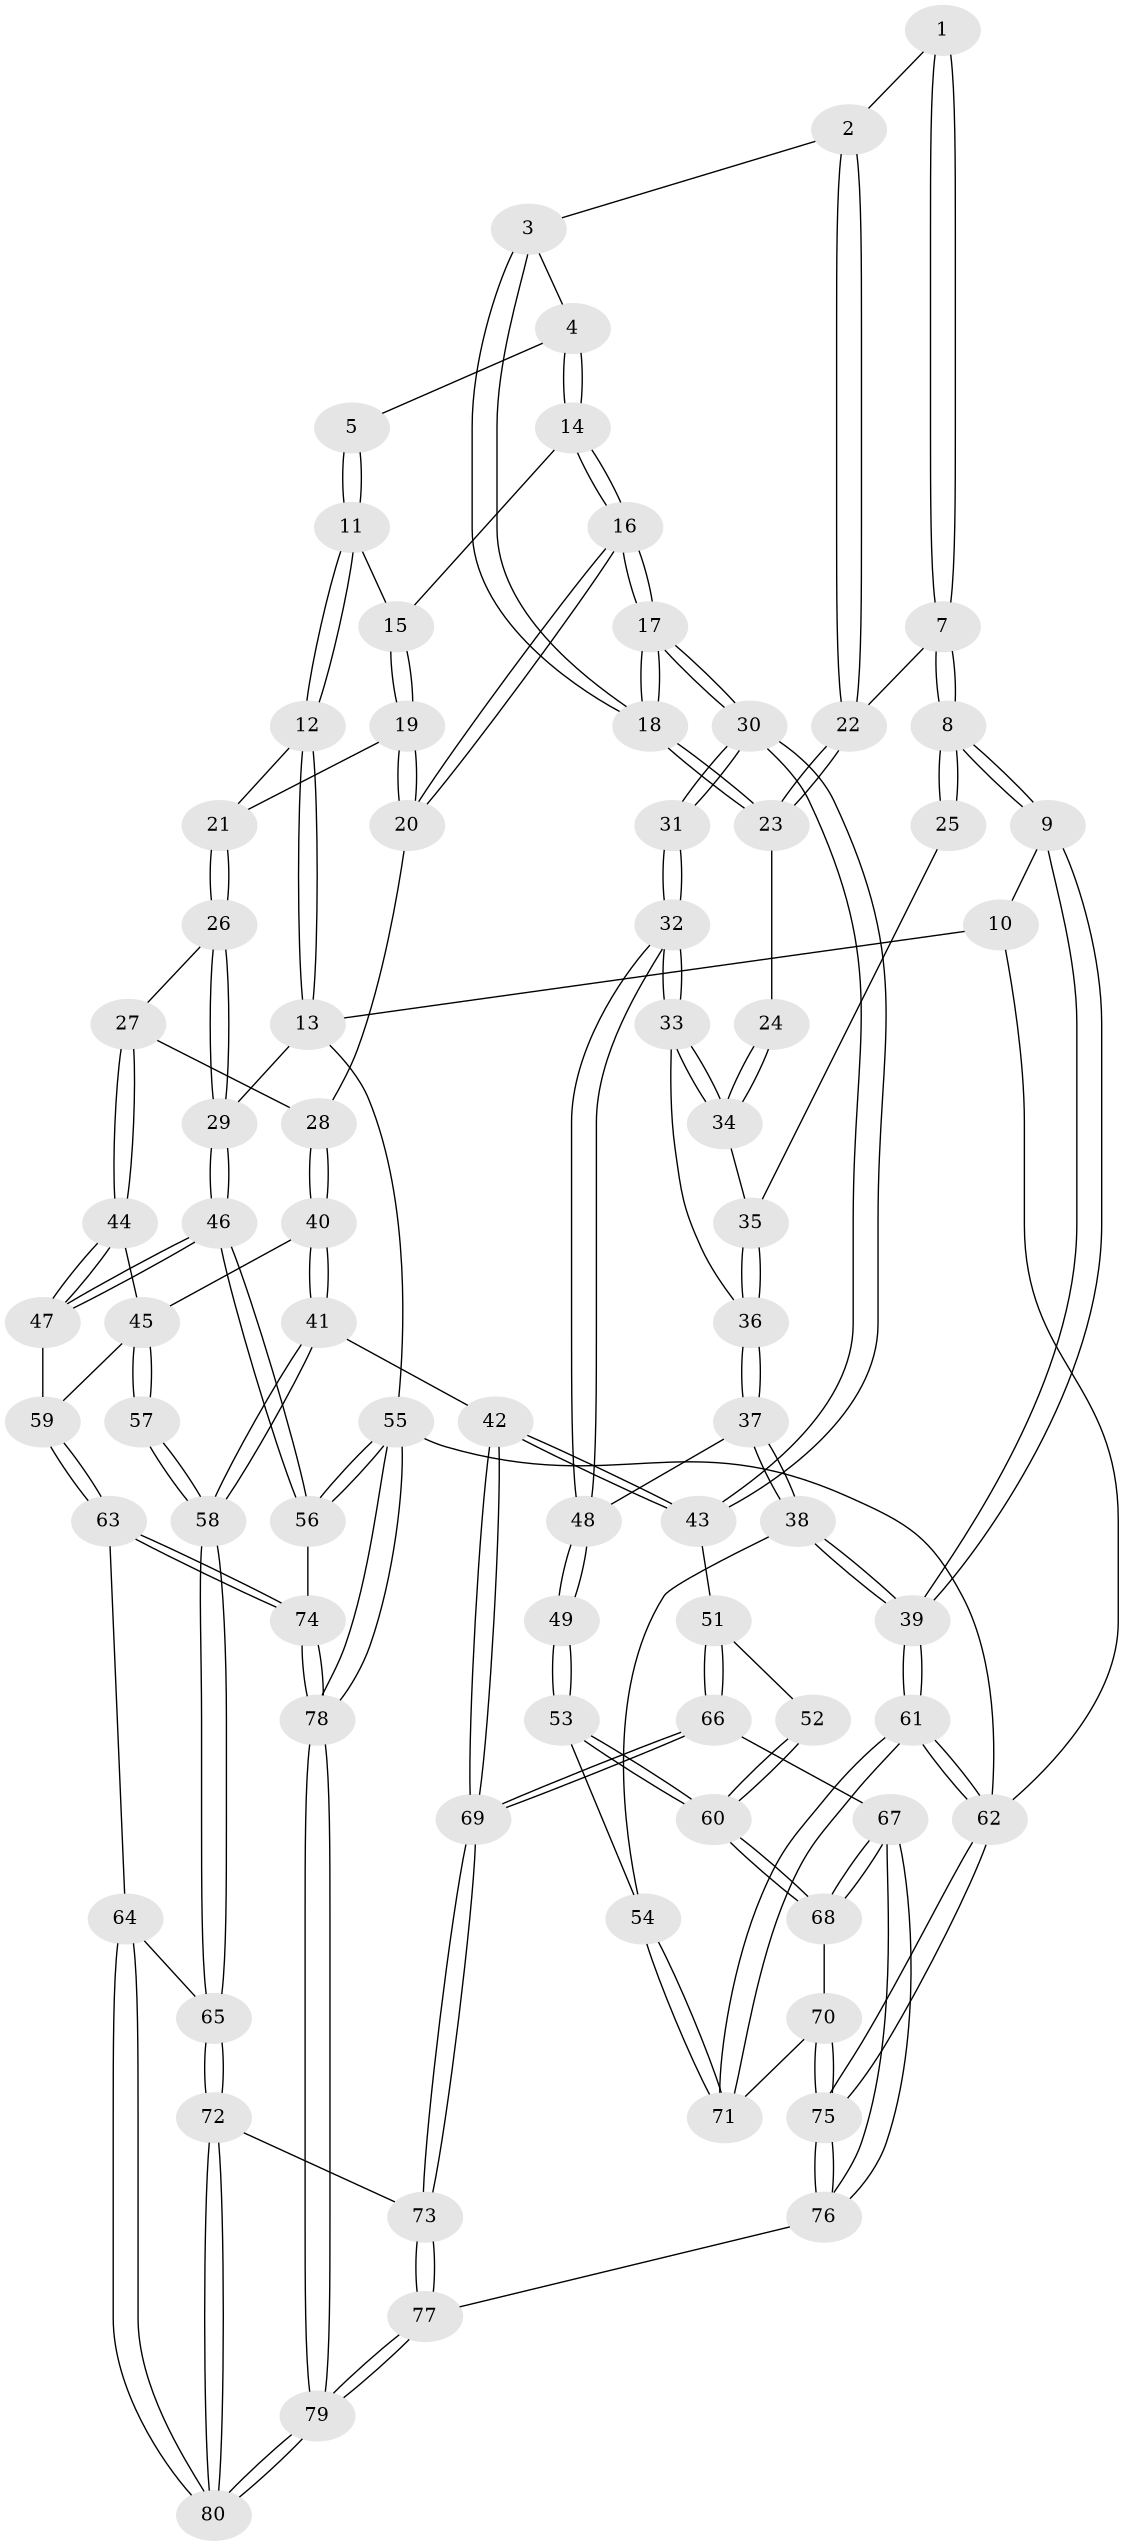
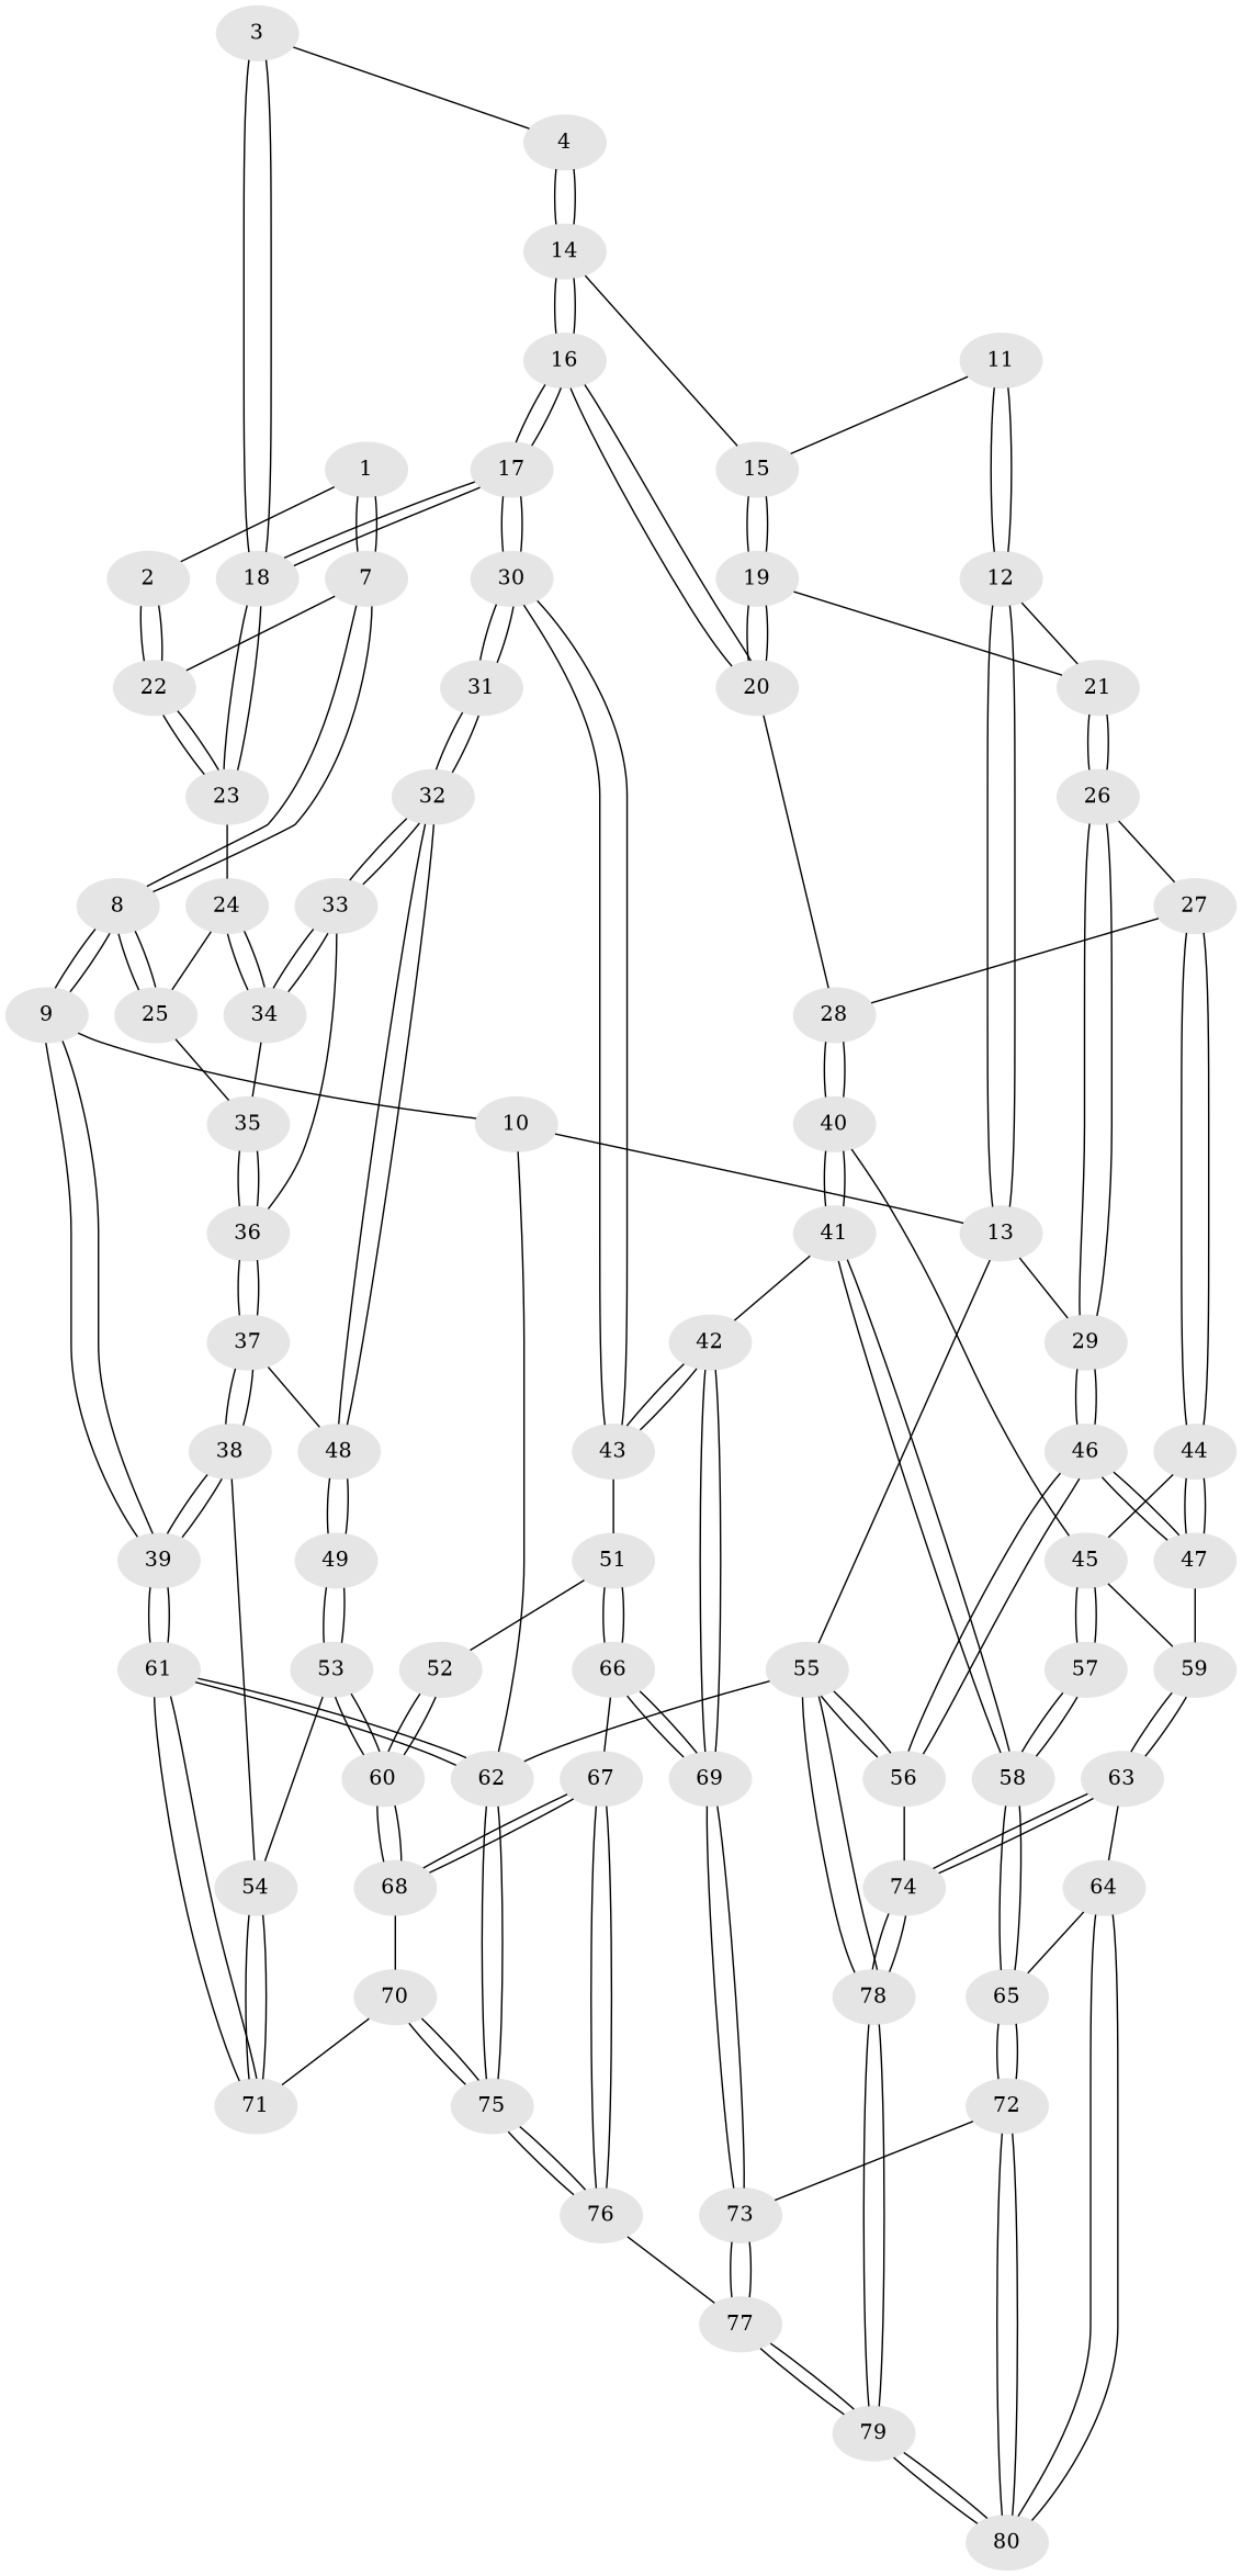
  graph {
    node [color=gray90 style=filled]
    1
    2
    7
    3
    22
    8
    4
    18
    23
-   5
    14
    11
    15
    16
    12
    10
    13
    62
    9
    25
    39
    35
    61
    29
    55
    75
    21
    19
    26
    46
    56
    78
    17
    20
    30
    28
    31
    43
    24
    40
    27
    34
    36
    44
    45
    47
    41
    32
    51
    33
    48
    49
    37
    38
    54
    71
    42
    58
    57
    59
    69
    65
    73
    52
    66
    74
    63
    53
    60
    67
    68
    79
    72
    64
    70
    76
    80
    77
    1 -- 2
    1 -- 7
    1 -- 7
-   2 -- 3
    2 -- 22
    2 -- 22
    7 -- 22
    7 -- 8
    7 -- 8
    3 -- 4
    3 -- 18
    3 -- 18
    22 -- 23
    22 -- 23
    8 -- 9
    8 -- 9
    8 -- 25
    8 -- 25
-   4 -- 5
    4 -- 14
    4 -- 14
    18 -- 23
    18 -- 23
    23 -- 24
-   5 -- 11
-   5 -- 11
    14 -- 15
    14 -- 16
    14 -- 16
    11 -- 15
    11 -- 12
    11 -- 12
    15 -- 19
    15 -- 19
    16 -- 17
    16 -- 17
    16 -- 20
    16 -- 20
    12 -- 13
    12 -- 13
    12 -- 21
    10 -- 13
    10 -- 62
    13 -- 29
    13 -- 55
    62 -- 75
    62 -- 75
    9 -- 10
    9 -- 39
    9 -- 39
    25 -- 35
    39 -- 61
    39 -- 61
    35 -- 36
    35 -- 36
    61 -- 62
    61 -- 62
    61 -- 71
    61 -- 71
    29 -- 46
    29 -- 46
    55 -- 62
    55 -- 56
    55 -- 56
    55 -- 78
    55 -- 78
    75 -- 76
    75 -- 76
    21 -- 26
    21 -- 26
    19 -- 21
    19 -- 20
    19 -- 20
    26 -- 29
    26 -- 29
    26 -- 27
    46 -- 56
    46 -- 56
    46 -- 47
    46 -- 47
    56 -- 74
    78 -- 79
    78 -- 79
    17 -- 18
    17 -- 18
    17 -- 30
    17 -- 30
    20 -- 28
    30 -- 31
    30 -- 31
    30 -- 43
    30 -- 43
    28 -- 40
    28 -- 40
    31 -- 32
    31 -- 32
    43 -- 51
+   24 -- 25
    24 -- 34
    24 -- 34
    40 -- 45
    40 -- 41
    40 -- 41
    27 -- 28
    27 -- 44
    27 -- 44
    34 -- 35
    36 -- 37
    36 -- 37
    44 -- 45
    44 -- 47
    44 -- 47
    45 -- 57
    45 -- 57
    45 -- 59
    47 -- 59
    41 -- 42
    41 -- 58
    41 -- 58
    32 -- 33
    32 -- 33
    32 -- 48
    32 -- 48
    51 -- 52
    51 -- 66
    51 -- 66
    33 -- 34
    33 -- 34
    33 -- 36
    48 -- 49
    48 -- 49
    49 -- 53
    49 -- 53
    37 -- 48
    37 -- 38
    37 -- 38
    38 -- 39
    38 -- 39
    38 -- 54
    54 -- 71
    54 -- 71
    42 -- 43
    42 -- 43
    42 -- 69
    42 -- 69
    58 -- 65
    58 -- 65
    57 -- 58
    57 -- 58
    59 -- 63
    59 -- 63
    69 -- 73
    69 -- 73
    65 -- 72
    65 -- 72
    73 -- 77
    73 -- 77
    52 -- 60
    52 -- 60
    66 -- 69
    66 -- 69
    66 -- 67
    74 -- 78
    74 -- 78
    63 -- 74
    63 -- 74
    63 -- 64
    53 -- 54
    53 -- 60
    53 -- 60
    60 -- 68
    60 -- 68
    67 -- 68
    67 -- 68
    67 -- 76
    67 -- 76
    68 -- 70
    79 -- 80
    79 -- 80
    72 -- 73
    72 -- 80
    72 -- 80
    64 -- 65
    64 -- 80
    64 -- 80
    70 -- 75
    70 -- 75
    70 -- 71
    76 -- 77
    77 -- 79
    77 -- 79
  }
